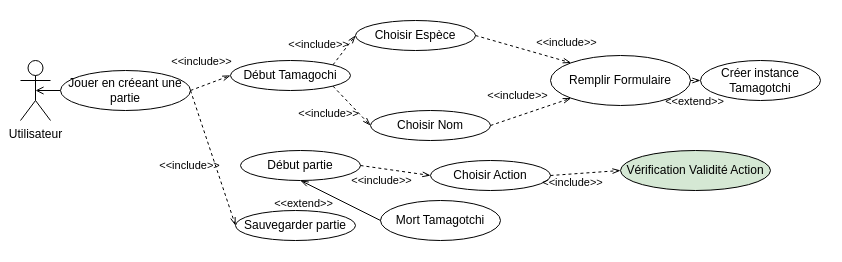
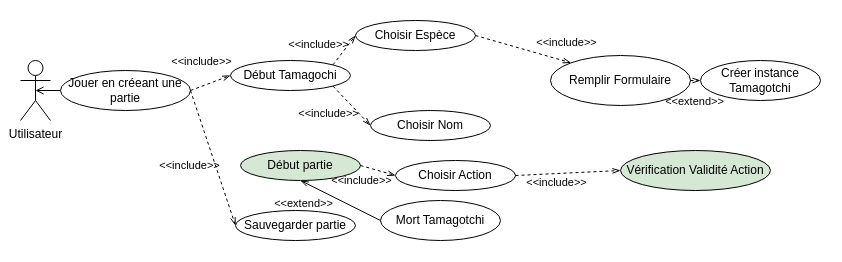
  <mxCell id="0" />
  <mxCell id="1" parent="0" />
  <mxCell id="2" value="Utilisateur" style="shape=umlActor;verticalLabelPosition=bottom;verticalAlign=top;html=1;outlineConnect=0;" parent="1" vertex="1"><mxGeometry x="20" y="60" width="30" height="60" as="geometry" /></mxCell>
  <mxCell id="3" value="Début Tamagochi" style="ellipse;whiteSpace=wrap;html=1;" parent="1" vertex="1"><mxGeometry x="230" y="60" width="120" height="30" as="geometry" /></mxCell>
  <mxCell id="4" value="Choisir Espèce" style="ellipse;whiteSpace=wrap;html=1;" parent="1" vertex="1"><mxGeometry x="355" y="20" width="120" height="30" as="geometry" /></mxCell>
  <mxCell id="5" value="" style="endArrow=open;html=1;exitX=0;exitY=0.5;exitDx=0;exitDy=0;entryX=0.5;entryY=0.5;entryDx=0;entryDy=0;entryPerimeter=0;" parent="1" source="21" target="2" edge="1"><mxGeometry width="50" height="50" relative="1" as="geometry"><mxPoint x="560" y="70" as="sourcePoint" /><mxPoint x="460" y="120" as="targetPoint" /></mxGeometry></mxCell>
  <mxCell id="6" value="Créer instance Tamagotchi" style="ellipse;whiteSpace=wrap;html=1;" parent="1" vertex="1"><mxGeometry x="700" y="60" width="120" height="40" as="geometry" /></mxCell>
  <mxCell id="7" value="Remplir Formulaire" style="ellipse;whiteSpace=wrap;html=1;" parent="1" vertex="1"><mxGeometry x="550" y="55" width="140" height="50" as="geometry" /></mxCell>
  <mxCell id="8" value="" style="endArrow=openThin;html=1;dashed=1;endFill=0;exitX=1;exitY=0.5;exitDx=0;exitDy=0;entryX=0;entryY=0.5;entryDx=0;entryDy=0;" parent="1" source="7" target="6" edge="1"><mxGeometry width="50" height="50" relative="1" as="geometry"><mxPoint x="755.46" y="235" as="sourcePoint" /><mxPoint x="635.46" y="160" as="targetPoint" /></mxGeometry></mxCell>
  <mxCell id="9" value="&amp;lt;&amp;lt;extend&amp;gt;&amp;gt;" style="edgeLabel;html=1;align=center;verticalAlign=middle;resizable=0;points=[];labelBackgroundColor=none;" parent="8" vertex="1" connectable="0"><mxGeometry x="0.131" y="-2" relative="1" as="geometry"><mxPoint x="-3" y="18" as="offset" /></mxGeometry></mxCell>
  <mxCell id="10" value="" style="endArrow=openThin;html=1;entryX=0;entryY=0.5;entryDx=0;entryDy=0;dashed=1;endFill=0;exitX=1;exitY=0;exitDx=0;exitDy=0;" parent="1" source="3" target="4" edge="1"><mxGeometry width="50" height="50" relative="1" as="geometry"><mxPoint x="250" y="40" as="sourcePoint" /><mxPoint x="525.46" y="150" as="targetPoint" /></mxGeometry></mxCell>
  <mxCell id="11" value="&amp;lt;&amp;lt;include&amp;gt;&amp;gt;" style="edgeLabel;html=1;align=center;verticalAlign=middle;resizable=0;points=[];labelBackgroundColor=none;" parent="10" vertex="1" connectable="0"><mxGeometry x="0.131" y="-2" relative="1" as="geometry"><mxPoint x="-29" y="-5" as="offset" /></mxGeometry></mxCell>
  <mxCell id="12" value="Choisir Nom" style="ellipse;whiteSpace=wrap;html=1;" parent="1" vertex="1"><mxGeometry x="370" y="110" width="120" height="30" as="geometry" /></mxCell>
  <mxCell id="13" value="" style="endArrow=openThin;html=1;exitX=1;exitY=1;exitDx=0;exitDy=0;entryX=0;entryY=0.5;entryDx=0;entryDy=0;dashed=1;endFill=0;" parent="1" source="3" target="12" edge="1"><mxGeometry width="50" height="50" relative="1" as="geometry"><mxPoint x="315.46" y="80" as="sourcePoint" /><mxPoint x="480.46" y="145" as="targetPoint" /></mxGeometry></mxCell>
  <mxCell id="14" value="&amp;lt;&amp;lt;include&amp;gt;&amp;gt;" style="edgeLabel;html=1;align=center;verticalAlign=middle;resizable=0;points=[];labelBackgroundColor=none;" parent="13" vertex="1" connectable="0"><mxGeometry x="0.131" y="-2" relative="1" as="geometry"><mxPoint x="-25" y="3" as="offset" /></mxGeometry></mxCell>
  <mxCell id="15" value="" style="endArrow=openThin;html=1;exitX=1;exitY=0.5;exitDx=0;exitDy=0;entryX=0;entryY=0;entryDx=0;entryDy=0;dashed=1;endFill=0;" parent="1" source="4" target="7" edge="1"><mxGeometry width="50" height="50" relative="1" as="geometry"><mxPoint x="565.46" y="45" as="sourcePoint" /><mxPoint x="645.46" y="30" as="targetPoint" /></mxGeometry></mxCell>
  <mxCell id="16" value="&amp;lt;&amp;lt;include&amp;gt;&amp;gt;" style="edgeLabel;html=1;align=center;verticalAlign=middle;resizable=0;points=[];labelBackgroundColor=none;" parent="15" vertex="1" connectable="0"><mxGeometry x="0.131" y="-2" relative="1" as="geometry"><mxPoint x="37" y="-11" as="offset" /></mxGeometry></mxCell>
- <mxCell id="17" value="" style="endArrow=openThin;html=1;exitX=1;exitY=0.5;exitDx=0;exitDy=0;dashed=1;endFill=0;entryX=0;entryY=1;entryDx=0;entryDy=0;" parent="1" source="12" target="7" edge="1"><mxGeometry width="50" height="50" relative="1" as="geometry"><mxPoint x="555.46" y="75" as="sourcePoint" /><mxPoint x="555.46" y="170" as="targetPoint" /></mxGeometry></mxCell>
- <mxCell id="18" value="&amp;lt;&amp;lt;include&amp;gt;&amp;gt;" style="edgeLabel;html=1;align=center;verticalAlign=middle;resizable=0;points=[];labelBackgroundColor=none;" parent="17" vertex="1" connectable="0"><mxGeometry x="0.131" y="-2" relative="1" as="geometry"><mxPoint x="-20" y="-17" as="offset" /></mxGeometry></mxCell>
  <mxCell id="19" value="" style="endArrow=openThin;html=1;exitX=1;exitY=0.5;exitDx=0;exitDy=0;entryX=0;entryY=0.5;entryDx=0;entryDy=0;dashed=1;endFill=0;startArrow=none;" parent="1" source="21" target="3" edge="1"><mxGeometry width="50" height="50" relative="1" as="geometry"><mxPoint x="189.999" y="117.776" as="sourcePoint" /><mxPoint x="207.37" y="162.22" as="targetPoint" /></mxGeometry></mxCell>
  <mxCell id="20" value="&amp;lt;&amp;lt;include&amp;gt;&amp;gt;" style="edgeLabel;html=1;align=center;verticalAlign=middle;resizable=0;points=[];labelBackgroundColor=none;" parent="19" vertex="1" connectable="0"><mxGeometry x="0.131" y="-2" relative="1" as="geometry"><mxPoint x="-13" y="-23" as="offset" /></mxGeometry></mxCell>
  <mxCell id="21" value="Jouer en créeant une partie" style="ellipse;whiteSpace=wrap;html=1;" parent="1" vertex="1"><mxGeometry x="60" y="70" width="130" height="40" as="geometry" /></mxCell>
- <mxCell id="22" value="Début partie" style="ellipse;whiteSpace=wrap;html=1;" parent="1" vertex="1"><mxGeometry x="240" y="150" width="120" height="30" as="geometry" /></mxCell>
+ <mxCell id="22" value="Début partie" style="ellipse;whiteSpace=wrap;html=1;fillColor=#d5e8d4;" parent="1" vertex="1"><mxGeometry x="240" y="150" width="120" height="30" as="geometry" /></mxCell>
  <mxCell id="23" value="" style="endArrow=openThin;html=1;exitX=1;exitY=0.5;exitDx=0;exitDy=0;entryX=0;entryY=0.5;entryDx=0;entryDy=0;dashed=1;endFill=0;startArrow=none;" parent="1" source="22" target="25" edge="1"><mxGeometry width="50" height="50" relative="1" as="geometry"><mxPoint x="355" y="180" as="sourcePoint" /><mxPoint x="405" y="255" as="targetPoint" /></mxGeometry></mxCell>
  <mxCell id="24" value="&amp;lt;&amp;lt;include&amp;gt;&amp;gt;" style="edgeLabel;html=1;align=center;verticalAlign=middle;resizable=0;points=[];labelBackgroundColor=none;" parent="23" vertex="1" connectable="0"><mxGeometry x="0.131" y="-2" relative="1" as="geometry"><mxPoint x="-19" y="7" as="offset" /></mxGeometry></mxCell>
- <mxCell id="25" value="Choisir Action" style="ellipse;whiteSpace=wrap;html=1;" parent="1" vertex="1"><mxGeometry x="430" y="160" width="120" height="30" as="geometry" /></mxCell>
+ <mxCell id="25" value="Choisir Action" style="ellipse;whiteSpace=wrap;html=1;" parent="1" vertex="1"><mxGeometry x="395" y="160" width="120" height="30" as="geometry" /></mxCell>
  <mxCell id="26" value="Vérification Validité Action" style="ellipse;whiteSpace=wrap;html=1;fillColor=#d5e8d4;" parent="1" vertex="1"><mxGeometry x="620" y="150" width="150" height="40" as="geometry" /></mxCell>
  <mxCell id="27" value="" style="endArrow=openThin;html=1;entryX=0;entryY=0.5;entryDx=0;entryDy=0;dashed=1;endFill=0;startArrow=none;exitX=1;exitY=0.5;exitDx=0;exitDy=0;" parent="1" source="25" target="26" edge="1"><mxGeometry width="50" height="50" relative="1" as="geometry"><mxPoint x="570" y="150" as="sourcePoint" /><mxPoint x="440" y="185" as="targetPoint" /></mxGeometry></mxCell>
  <mxCell id="28" value="&amp;lt;&amp;lt;include&amp;gt;&amp;gt;" style="edgeLabel;html=1;align=center;verticalAlign=middle;resizable=0;points=[];labelBackgroundColor=none;" parent="27" vertex="1" connectable="0"><mxGeometry x="0.131" y="-2" relative="1" as="geometry"><mxPoint x="-19" y="7" as="offset" /></mxGeometry></mxCell>
  <mxCell id="29" value="Sauvegarder partie" style="ellipse;whiteSpace=wrap;html=1;" parent="1" vertex="1"><mxGeometry x="235" y="210" width="120" height="30" as="geometry" /></mxCell>
  <mxCell id="30" value="" style="endArrow=openThin;html=1;exitX=1;exitY=0.5;exitDx=0;exitDy=0;entryX=0;entryY=0.5;entryDx=0;entryDy=0;dashed=1;endFill=0;startArrow=none;" parent="1" source="21" target="29" edge="1"><mxGeometry width="50" height="50" relative="1" as="geometry"><mxPoint x="200" y="100" as="sourcePoint" /><mxPoint x="250" y="175" as="targetPoint" /></mxGeometry></mxCell>
  <mxCell id="31" value="&amp;lt;&amp;lt;include&amp;gt;&amp;gt;" style="edgeLabel;html=1;align=center;verticalAlign=middle;resizable=0;points=[];labelBackgroundColor=none;" parent="30" vertex="1" connectable="0"><mxGeometry x="0.131" y="-2" relative="1" as="geometry"><mxPoint x="-25" y="-2" as="offset" /></mxGeometry></mxCell>
  <mxCell id="32" value="Mort Tamagotchi" style="ellipse;whiteSpace=wrap;html=1;" vertex="1" parent="1"><mxGeometry x="380" y="200" width="120" height="40" as="geometry" /></mxCell>
  <mxCell id="33" value="" style="endArrow=openThin;html=1;exitX=0;exitY=0.5;exitDx=0;exitDy=0;entryX=0.5;entryY=1;entryDx=0;entryDy=0;dashed=0;endFill=0;startArrow=none;" edge="1" parent="1" source="32" target="22"><mxGeometry width="50" height="50" relative="1" as="geometry"><mxPoint x="650" y="255" as="sourcePoint" /><mxPoint x="400" y="210" as="targetPoint" /></mxGeometry></mxCell>
  <mxCell id="34" value="&amp;lt;&amp;lt;extend&amp;gt;&amp;gt;" style="edgeLabel;html=1;align=center;verticalAlign=middle;resizable=0;points=[];labelBackgroundColor=none;" vertex="1" connectable="0" parent="33"><mxGeometry x="0.131" y="-2" relative="1" as="geometry"><mxPoint x="-33" y="7" as="offset" /></mxGeometry></mxCell>
